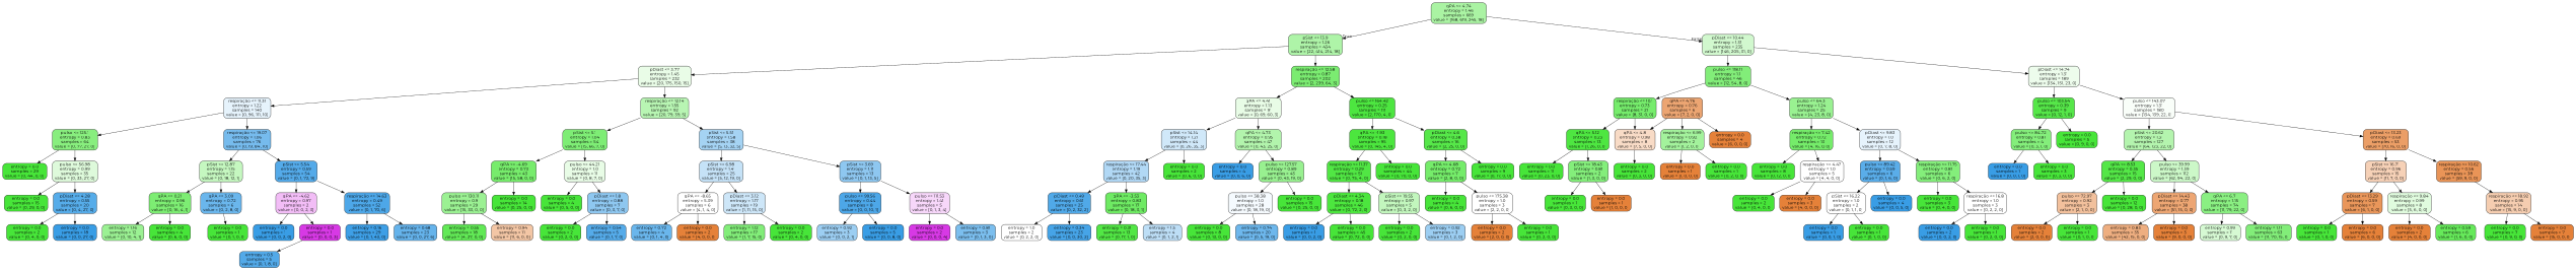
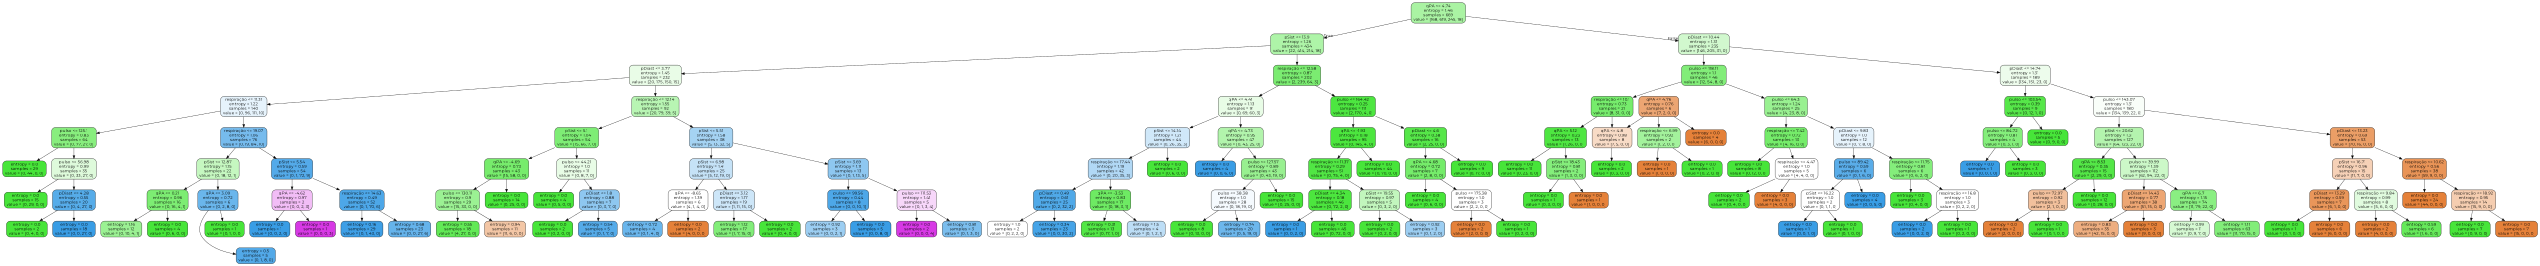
  digraph {
    fontname=Montserrat
    node [color=black fillcolor="#47e539" fontname=Montserrat shape=box style="filled, rounded"]
    edge [fontname=Montserrat]
    n1 [fillcolor="#aaf3a3" label="qPA <= 4.74\nentropy = 1.46\nsamples = 669\nvalue = [168, 619, 245, 18]"]
    n2 [fillcolor="#aef4a8" label="pSist <= 13.9\nentropy = 1.26\nsamples = 434\nvalue = [22, 414, 214, 18]"]
    n3 [fillcolor="#d1f8ce" label="pDiast <= 10.44\nentropy = 1.31\nsamples = 235\nvalue = [146, 205, 31, 0]"]
    n4 [fillcolor="#e9fce7" label="pDiast <= 3.77\nentropy = 1.45\nsamples = 232\nvalue = [20, 175, 150, 15]"]
    n5 [fillcolor="#7bec71" label="respiração <= 12.58\nentropy = 0.87\nsamples = 202\nvalue = [2, 239, 64, 3]"]
    n6 [fillcolor="#82ed79" label="pulso <= 118.11\nentropy = 1.1\nsamples = 46\nvalue = [12, 54, 8, 0]"]
    n7 [fillcolor="#edfcec" label="pDiast <= 14.74\nentropy = 1.31\nsamples = 189\nvalue = [134, 151, 23, 0]"]
    n8 [fillcolor="#b8f5b3" label="respiração <= 12.14\nentropy = 1.55\nsamples = 92\nvalue = [20, 79, 39, 5]"]
    n9 [fillcolor="#e6f3fc" label="respiração <= 11.31\nentropy = 1.22\nsamples = 140\nvalue = [0, 96, 111, 10]"]
    n10 [fillcolor="#4de640" label="pulso <= 164.42\nentropy = 0.25\nsamples = 111\nvalue = [2, 170, 4, 0]"]
    n11 [fillcolor="#e8fce6" label="qPA <= 4.41\nentropy = 1.13\nsamples = 91\nvalue = [0, 69, 60, 3]"]
    n12 [fillcolor="#7eed75" label="pSist <= 5.1\nentropy = 1.04\nsamples = 54\nvalue = [15, 66, 7, 0]"]
    n13 [fillcolor="#a5d3f3" label="pSist <= 5.51\nentropy = 1.58\nsamples = 38\nvalue = [5, 13, 32, 5]"]
    n14 [fillcolor="#88ee7e" label="pulso <= 125.1\nentropy = 0.83\nsamples = 64\nvalue = [0, 77, 27, 0]"]
    n15 [fillcolor="#76bbed" label="respiração <= 19.07\nentropy = 1.06\nsamples = 76\nvalue = [0, 19, 84, 10]"]
    n16 [fillcolor="#e8fce6" label="pulso <= 44.21\nentropy = 1.0\nsamples = 11\nvalue = [0, 8, 7, 0]"]
    n17 [fillcolor="#77ec6c" label="qPA <= -4.69\nentropy = 0.73\nsamples = 43\nvalue = [15, 58, 0, 0]"]
    n18 [fillcolor="#8ec7f0" label="pSist <= 3.69\nentropy = 1.11\nsamples = 13\nvalue = [0, 1, 13, 5]"]
    n19 [fillcolor="#c5e2f7" label="pSist <= 6.98\nentropy = 1.41\nsamples = 25\nvalue = [5, 12, 19, 0]"]
    n20 [label="entropy = 0.0\nsamples = 4\nvalue = [0, 5, 0, 0]"]
    n21 [fillcolor="#8ec7f0" label="pDiast <= 1.8\nentropy = 0.88\nsamples = 7\nvalue = [0, 3, 7, 0]"]
    n22 [fillcolor="#9bf193" label="pulso <= 130.11\nentropy = 0.9\nsamples = 29\nvalue = [15, 33, 0, 0]"]
    n23 [label="entropy = 0.0\nsamples = 14\nvalue = [0, 25, 0, 0]"]
    n24 [label="entropy = 0.0\nsamples = 2\nvalue = [0, 2, 0, 0]"]
    n25 [fillcolor="#55abe9" label="entropy = 0.54\nsamples = 5\nvalue = [0, 1, 7, 0]"]
    n26 [fillcolor="#62e956" label="entropy = 0.55\nsamples = 18\nvalue = [4, 27, 0, 0]"]
    n27 [fillcolor="#f3c6a5" label="entropy = 0.94\nsamples = 11\nvalue = [11, 6, 0, 0]"]
    n28 [fillcolor="#4da7e8" label="pulso <= 99.56\nentropy = 0.44\nsamples = 8\nvalue = [0, 0, 10, 1]"]
    n29 [fillcolor="#f7d7fa" label="pulso <= 111.53\nentropy = 1.41\nsamples = 5\nvalue = [0, 1, 3, 4]"]
-   n30 [fillcolor="#ffffff" label="qPA <= -8.65\nentropy = 5.39\nsamples = 6\nvalue = [4, 1, 4, 0]"]
+   n30 [fillcolor="#ffffff" label="qPA <= -8.65\nentropy = 1.39\nsamples = 6\nvalue = [4, 1, 4, 0]"]
    n31 [fillcolor="#cde6f8" label="pDiast <= 3.12\nentropy = 1.17\nsamples = 19\nvalue = [1, 11, 15, 0]"]
    n32 [fillcolor="#9ccef2" label="entropy = 0.92\nsamples = 3\nvalue = [0, 0, 2, 1]"]
    n33 [fillcolor="#399de5" label="entropy = 0.0\nsamples = 5\nvalue = [0, 0, 8, 0]"]
    n34 [fillcolor="#d739e5" label="entropy = 0.0\nsamples = 2\nvalue = [0, 0, 0, 4]"]
    n35 [fillcolor="#7bbeee" label="entropy = 0.81\nsamples = 3\nvalue = [0, 1, 3, 0]"]
    n36 [fillcolor="#6ab6ec" label="entropy = 0.72\nsamples = 4\nvalue = [0, 1, 4, 0]"]
    n37 [fillcolor="#e58139" label="entropy = 0.0\nsamples = 2\nvalue = [4, 0, 0, 0]"]
    n38 [fillcolor="#82ed79" label="entropy = 1.12\nsamples = 17\nvalue = [1, 7, 15, 0]"]
    n39 [label="entropy = 0.0\nsamples = 2\nvalue = [0, 4, 0, 0]"]
    n40 [fillcolor="#defadb" label="pulso <= 56.98\nentropy = 0.99\nsamples = 35\nvalue = [0, 33, 27, 0]"]
    n41 [label="entropy = 0.0\nsamples = 29\nvalue = [0, 44, 0, 0]"]
    n42 [fillcolor="#54aae9" label="pSist <= 5.54\nentropy = 0.59\nsamples = 54\nvalue = [0, 1, 72, 9]"]
    n43 [fillcolor="#c5f7c0" label="pSist <= 12.87\nentropy = 1.15\nsamples = 22\nvalue = [0, 18, 12, 1]"]
    n44 [label="entropy = 0.0\nsamples = 15\nvalue = [0, 29, 0, 0]"]
    n45 [fillcolor="#56ace9" label="pDiast <= 4.28\nentropy = 0.55\nsamples = 20\nvalue = [0, 4, 27, 0]"]
    n46 [label="entropy = 0.0\nsamples = 2\nvalue = [0, 4, 0, 0]"]
    n47 [fillcolor="#399de5" label="entropy = 0.0\nsamples = 18\nvalue = [0, 0, 27, 0]"]
    n48 [fillcolor="#f2bdf6" label="qPA <= -4.62\nentropy = 0.97\nsamples = 2\nvalue = [0, 0, 2, 3]"]
    n49 [fillcolor="#4da7e8" label="respiração <= 14.63\nentropy = 0.49\nsamples = 52\nvalue = [0, 1, 70, 6]"]
    n50 [fillcolor="#7ded73" label="qPA <= 0.21\nentropy = 0.96\nsamples = 16\nvalue = [0, 16, 4, 1]"]
    n51 [fillcolor="#6ab6ec" label="qPA <= 3.09\nentropy = 0.72\nsamples = 6\nvalue = [0, 2, 8, 0]"]
    n52 [fillcolor="#399de5" label="entropy = 0.0\nsamples = 1\nvalue = [0, 0, 2, 0]"]
    n53 [fillcolor="#d739e5" label="entropy = 0.0\nsamples = 1\nvalue = [0, 0, 0, 3]"]
    n54 [fillcolor="#3e9fe6" label="entropy = 0.16\nsamples = 29\nvalue = [0, 1, 43, 0]"]
    n55 [fillcolor="#65b3eb" label="entropy = 0.68\nsamples = 23\nvalue = [0, 0, 27, 6]"]
    n56 [fillcolor="#9bf193" label="entropy = 1.16\nsamples = 12\nvalue = [0, 10, 4, 1]"]
    n57 [label="entropy = 0.0\nsamples = 4\nvalue = [0, 6, 0, 0]"]
    n58 [fillcolor="#52a9e8" label="entropy = 0.5\nsamples = 5\nvalue = [0, 1, 8, 0]"]
    n59 [label="entropy = 0.0\nsamples = 1\nvalue = [0, 1, 0, 0]"]
    n60 [fillcolor="#4ce63e" label="qPA <= -1.93\nentropy = 0.18\nsamples = 95\nvalue = [0, 145, 4, 0]"]
    n61 [fillcolor="#56e749" label="pDiast <= 4.6\nentropy = 0.38\nsamples = 16\nvalue = [2, 25, 0, 0]"]
    n62 [fillcolor="#d0e8f9" label="pSist <= 14.14\nentropy = 1.21\nsamples = 44\nvalue = [0, 26, 35, 3]"]
    n63 [fillcolor="#b2f4ac" label="qPA <= 4.73\nentropy = 0.95\nsamples = 47\nvalue = [0, 43, 25, 0]"]
    n64 [label="entropy = 0.0\nsamples = 44\nvalue = [0, 70, 0, 0]"]
    n65 [fillcolor="#51e644" label="respiração <= 11.37\nentropy = 0.29\nsamples = 51\nvalue = [0, 75, 4, 0]"]
    n66 [label="entropy = 0.0\nsamples = 9\nvalue = [0, 17, 0, 0]"]
    n67 [fillcolor="#75ec6a" label="qPA <= 4.68\nentropy = 0.72\nsamples = 7\nvalue = [2, 8, 0, 0]"]
    n68 [fillcolor="#4ce63e" label="pDiast <= 4.34\nentropy = 0.18\nsamples = 46\nvalue = [0, 72, 2, 0]"]
    n69 [fillcolor="#c2f6bd" label="pSist <= 19.55\nentropy = 0.97\nsamples = 5\nvalue = [0, 3, 2, 0]"]
    n70 [fillcolor="#399de5" label="entropy = 0.0\nsamples = 1\nvalue = [0, 0, 2, 0]"]
    n71 [label="entropy = 0.0\nsamples = 45\nvalue = [0, 72, 0, 0]"]
    n72 [label="entropy = 0.0\nsamples = 2\nvalue = [0, 2, 0, 0]"]
    n73 [fillcolor="#9ccef2" label="entropy = 0.92\nsamples = 3\nvalue = [0, 1, 2, 0]"]
    n74 [label="entropy = 0.0\nsamples = 4\nvalue = [0, 6, 0, 0]"]
    n75 [fillcolor="#ffffff" label="pulso <= 175.38\nentropy = 1.0\nsamples = 3\nvalue = [2, 2, 0, 0]"]
    n76 [fillcolor="#e58139" label="entropy = 0.0\nsamples = 2\nvalue = [2, 0, 0, 0]"]
    n77 [label="entropy = 0.0\nsamples = 1\nvalue = [0, 2, 0, 0]"]
    n78 [label="entropy = 0.0\nsamples = 2\nvalue = [0, 6, 0, 0]"]
    n79 [fillcolor="#b1d8f5" label="respiração <= 17.44\nentropy = 1.19\nsamples = 42\nvalue = [0, 20, 35, 3]"]
    n80 [fillcolor="#98f090" label="pulso <= 127.57\nentropy = 0.89\nsamples = 43\nvalue = [0, 43, 19, 0]"]
    n81 [fillcolor="#399de5" label="entropy = 0.0\nsamples = 4\nvalue = [0, 0, 6, 0]"]
    n82 [fillcolor="#50a9e8" label="pDiast <= 0.49\nentropy = 0.61\nsamples = 25\nvalue = [0, 2, 32, 2]"]
    n83 [fillcolor="#6eea63" label="qPA <= -3.53\nentropy = 0.83\nsamples = 17\nvalue = [0, 18, 3, 1]"]
    n84 [fillcolor="#ffffff" label="entropy = 1.0\nsamples = 2\nvalue = [0, 2, 2, 0]"]
    n85 [fillcolor="#46a4e7" label="entropy = 0.34\nsamples = 23\nvalue = [0, 0, 30, 2]"]
    n86 [fillcolor="#52e745" label="entropy = 0.31\nsamples = 13\nvalue = [0, 17, 1, 0]"]
    n87 [fillcolor="#bddef6" label="entropy = 1.5\nsamples = 4\nvalue = [0, 1, 2, 1]"]
    n88 [fillcolor="#f5fafe" label="pulso <= 38.38\nentropy = 1.0\nsamples = 28\nvalue = [0, 18, 19, 0]"]
    n89 [label="entropy = 0.0\nsamples = 15\nvalue = [0, 25, 0, 0]"]
    n90 [label="entropy = 0.0\nsamples = 8\nvalue = [0, 13, 0, 0]"]
    n91 [fillcolor="#6db7ec" label="entropy = 0.74\nsamples = 20\nvalue = [0, 5, 19, 0]"]
    n92 [fillcolor="#99f191" label="pulso <= 64.3\nentropy = 1.24\nsamples = 25\nvalue = [4, 23, 8, 0]"]
    n93 [fillcolor="#76ec6c" label="respiração <= 10.1\nentropy = 0.73\nsamples = 21\nvalue = [8, 31, 0, 0]"]
    n94 [fillcolor="#f9fef9" label="pulso <= 143.07\nentropy = 1.31\nsamples = 180\nvalue = [134, 139, 22, 0]"]
    n95 [fillcolor="#56e749" label="pulso <= 103.54\nentropy = 0.39\nsamples = 9\nvalue = [0, 12, 1, 0]"]
    n96 [fillcolor="#75ec6a" label="respiração <= 7.42\nentropy = 0.72\nsamples = 13\nvalue = [4, 16, 0, 0]"]
    n97 [fillcolor="#e6f3fc" label="pDiast <= 9.83\nentropy = 1.0\nsamples = 12\nvalue = [0, 7, 8, 0]"]
    n98 [fillcolor="#f8dbc6" label="qPA <= 4.8\nentropy = 0.98\nsamples = 8\nvalue = [7, 5, 0, 0]"]
    n99 [fillcolor="#4ee641" label="qPA <= 5.12\nentropy = 0.23\nsamples = 13\nvalue = [1, 26, 0, 0]"]
    n100 [fillcolor="#ffffff" label="respiração <= 4.47\nentropy = 1.0\nsamples = 5\nvalue = [4, 4, 0, 0]"]
    n101 [label="entropy = 0.0\nsamples = 8\nvalue = [0, 12, 0, 0]"]
    n102 [fillcolor="#84ee7b" label="respiração <= 11.75\nentropy = 0.81\nsamples = 6\nvalue = [0, 6, 2, 0]"]
    n103 [fillcolor="#5aade9" label="pulso <= 89.42\nentropy = 0.59\nsamples = 6\nvalue = [0, 1, 6, 0]"]
    n104 [label="entropy = 0.0\nsamples = 2\nvalue = [0, 4, 0, 0]"]
    n105 [fillcolor="#e58139" label="entropy = 0.0\nsamples = 3\nvalue = [4, 0, 0, 0]"]
    n106 [label="entropy = 0.0\nsamples = 3\nvalue = [0, 4, 0, 0]"]
    n107 [fillcolor="#ffffff" label="respiração <= 16.8\nentropy = 1.0\nsamples = 3\nvalue = [0, 2, 2, 0]"]
    n108 [fillcolor="#ffffff" label="pSist <= 16.22\nentropy = 1.0\nsamples = 2\nvalue = [0, 1, 1, 0]"]
    n109 [fillcolor="#399de5" label="entropy = 0.0\nsamples = 4\nvalue = [0, 0, 5, 0]"]
    n110 [fillcolor="#399de5" label="entropy = 0.0\nsamples = 2\nvalue = [0, 0, 2, 0]"]
    n111 [label="entropy = 0.0\nsamples = 1\nvalue = [0, 2, 0, 0]"]
    n112 [fillcolor="#399de5" label="entropy = 0.0\nsamples = 1\nvalue = [0, 0, 1, 0]"]
    n113 [label="entropy = 0.0\nsamples = 1\nvalue = [0, 1, 0, 0]"]
    n114 [label="entropy = 0.0\nsamples = 2\nvalue = [0, 3, 0, 0]"]
    n115 [label="entropy = 0.0\nsamples = 11\nvalue = [0, 23, 0, 0]"]
    n116 [fillcolor="#84ee7b" label="pSist <= 18.43\nentropy = 0.81\nsamples = 2\nvalue = [1, 3, 0, 0]"]
    n117 [fillcolor="#eca572" label="qPA <= 4.76\nentropy = 0.76\nsamples = 6\nvalue = [7, 2, 0, 0]"]
    n118 [fillcolor="#a3f29c" label="respiração <= 6.99\nentropy = 0.92\nsamples = 2\nvalue = [1, 2, 0, 0]"]
    n119 [fillcolor="#e58139" label="entropy = 0.0\nsamples = 4\nvalue = [6, 0, 0, 0]"]
    n120 [label="entropy = 0.0\nsamples = 1\nvalue = [0, 2, 0, 0]"]
    n121 [fillcolor="#e58139" label="entropy = 0.0\nsamples = 1\nvalue = [1, 0, 0, 0]"]
    n122 [label="entropy = 0.0\nsamples = 1\nvalue = [0, 3, 0, 0]"]
    n123 [fillcolor="#e58139" label="entropy = 0.0\nsamples = 1\nvalue = [1, 0, 0, 0]"]
    n124 [fillcolor="#b4f4ae" label="pSist <= 20.62\nentropy = 1.31\nsamples = 127\nvalue = [64, 123, 22, 0]"]
    n125 [fillcolor="#eb9e66" label="pDiast <= 13.23\nentropy = 0.69\nsamples = 53\nvalue = [70, 16, 0, 0]"]
    n126 [fillcolor="#84ee7b" label="pulso <= 84.72\nentropy = 0.81\nsamples = 4\nvalue = [0, 3, 1, 0]"]
    n127 [label="entropy = 0.0\nsamples = 5\nvalue = [0, 9, 0, 0]"]
    n128 [fillcolor="#ccf8c8" label="pulso <= 39.99\nentropy = 1.39\nsamples = 112\nvalue = [62, 94, 22, 0]"]
    n129 [fillcolor="#54e747" label="qPA <= 8.53\nentropy = 0.35\nsamples = 15\nvalue = [2, 29, 0, 0]"]
    n130 [fillcolor="#e99457" label="respiração <= 10.62\nentropy = 0.56\nsamples = 38\nvalue = [59, 9, 0, 0]"]
    n131 [fillcolor="#f6d1b7" label="pSist <= 16.71\nentropy = 0.96\nsamples = 15\nvalue = [11, 7, 0, 0]"]
    n132 [fillcolor="#eda673" label="pDiast <= 14.43\nentropy = 0.77\nsamples = 38\nvalue = [51, 15, 0, 0]"]
    n133 [fillcolor="#8aef82" label="qPA <= 6.7\nentropy = 1.15\nsamples = 74\nvalue = [11, 79, 22, 0]"]
    n134 [fillcolor="#f2c09c" label="pulso <= 72.97\nentropy = 0.92\nsamples = 3\nvalue = [2, 1, 0, 0]"]
    n135 [label="entropy = 0.0\nsamples = 12\nvalue = [0, 28, 0, 0]"]
    n136 [fillcolor="#eeae80" label="entropy = 0.83\nsamples = 35\nvalue = [42, 15, 0, 0]"]
    n137 [fillcolor="#e58139" label="entropy = 0.0\nsamples = 3\nvalue = [9, 0, 0, 0]"]
    n138 [fillcolor="#d6f9d3" label="entropy = 0.99\nsamples = 11\nvalue = [0, 9, 7, 0]"]
    n139 [fillcolor="#82ed79" label="entropy = 1.11\nsamples = 63\nvalue = [11, 70, 15, 0]"]
    n140 [fillcolor="#e58139" label="entropy = 0.0\nsamples = 2\nvalue = [2, 0, 0, 0]"]
    n141 [label="entropy = 0.0\nsamples = 1\nvalue = [0, 1, 0, 0]"]
+   n142 [fillcolor="#e58139" label="entropy = 0.0\nsamples = 24\nvalue = [44, 0, 0, 0]"]
    n143 [fillcolor="#f5cdb0" label="respiração <= 18.92\nentropy = 0.95\nsamples = 14\nvalue = [15, 9, 0, 0]"]
    n144 [fillcolor="#e9965a" label="pDiast <= 13.29\nentropy = 0.59\nsamples = 7\nvalue = [6, 1, 0, 0]"]
    n145 [fillcolor="#e0fbde" label="respiração <= 9.84\nentropy = 0.99\nsamples = 8\nvalue = [5, 6, 0, 0]"]
    n146 [label="entropy = 0.0\nsamples = 7\nvalue = [0, 9, 0, 0]"]
    n147 [fillcolor="#e58139" label="entropy = 0.0\nsamples = 7\nvalue = [15, 0, 0, 0]"]
    n148 [label="entropy = 0.0\nsamples = 1\nvalue = [0, 1, 0, 0]"]
    n149 [fillcolor="#e58139" label="entropy = 0.0\nsamples = 6\nvalue = [6, 0, 0, 0]"]
    n150 [fillcolor="#e58139" label="entropy = 0.0\nsamples = 2\nvalue = [4, 0, 0, 0]"]
    n151 [fillcolor="#66e95a" label="entropy = 0.59\nsamples = 6\nvalue = [1, 6, 0, 0]"]
    n152 [label="entropy = 0.0\nsamples = 3\nvalue = [0, 3, 0, 0]"]
    n153 [fillcolor="#399de5" label="entropy = 0.0\nsamples = 1\nvalue = [0, 0, 1, 0]"]
    n1 -> n2 [headlabel=True labelangle=45 labeldistance=2.5]
    n1 -> n3 [headlabel=False labelangle=-45 labeldistance=2.5]
    n2 -> n4
    n2 -> n5
    n3 -> n6
    n3 -> n7
    n4 -> n8
    n4 -> n9
    n5 -> n10
    n5 -> n11
    n6 -> n92
    n6 -> n93
    n7 -> n94
    n7 -> n95
    n8 -> n12
    n8 -> n13
    n9 -> n14
    n9 -> n15
    n10 -> n60
    n10 -> n61
    n11 -> n62
    n11 -> n63
    n12 -> n16
    n12 -> n17
    n13 -> n18
    n13 -> n19
    n14 -> n40
    n14 -> n41
    n15 -> n42
    n15 -> n43
    n16 -> n20
    n16 -> n21
    n17 -> n22
    n17 -> n23
    n18 -> n28
    n18 -> n29
    n19 -> n30
    n19 -> n31
    n21 -> n24
    n21 -> n25
    n22 -> n26
    n22 -> n27
    n28 -> n32
    n28 -> n33
    n29 -> n34
    n29 -> n35
    n30 -> n36
    n30 -> n37
    n31 -> n38
    n31 -> n39
    n40 -> n44
    n40 -> n45
    n42 -> n48
    n42 -> n49
    n43 -> n50
    n43 -> n51
    n45 -> n46
    n45 -> n47
    n48 -> n52
    n48 -> n53
    n49 -> n54
    n49 -> n55
    n50 -> n56
    n50 -> n57
-   n53 -> n58
+   n51 -> n58
    n51 -> n59
    n60 -> n64
    n60 -> n65
    n61 -> n66
    n61 -> n67
    n62 -> n78
    n62 -> n79
    n63 -> n80
    n63 -> n81
    n65 -> n68
    n65 -> n69
    n67 -> n74
    n67 -> n75
    n68 -> n70
    n68 -> n71
    n69 -> n72
    n69 -> n73
    n75 -> n76
    n75 -> n77
    n79 -> n82
    n79 -> n83
    n80 -> n88
    n80 -> n89
    n82 -> n84
    n82 -> n85
    n83 -> n86
    n83 -> n87
    n88 -> n90
    n88 -> n91
    n92 -> n96
    n92 -> n97
    n93 -> n98
    n93 -> n99
    n94 -> n124
    n94 -> n125
    n95 -> n126
    n95 -> n127
    n96 -> n100
    n96 -> n101
    n97 -> n102
    n97 -> n103
    n98 -> n114
    n99 -> n115
    n99 -> n116
    n100 -> n104
    n100 -> n105
    n102 -> n106
    n102 -> n107
    n103 -> n108
    n103 -> n109
    n107 -> n110
    n107 -> n111
    n108 -> n112
    n108 -> n113
    n116 -> n122
    n116 -> n123
    n117 -> n98
    n117 -> n118
    n117 -> n119
    n118 -> n120
    n118 -> n121
    n124 -> n128
    n124 -> n129
    n125 -> n130
    n125 -> n131
    n126 -> n152
    n126 -> n153
    n128 -> n132
    n128 -> n133
    n129 -> n134
    n129 -> n135
+   n130 -> n142
    n130 -> n143
    n131 -> n144
    n131 -> n145
    n132 -> n136
    n132 -> n137
    n133 -> n138
    n133 -> n139
    n134 -> n140
    n134 -> n141
    n143 -> n146
    n143 -> n147
    n144 -> n148
    n144 -> n149
    n145 -> n150
    n145 -> n151
  }
